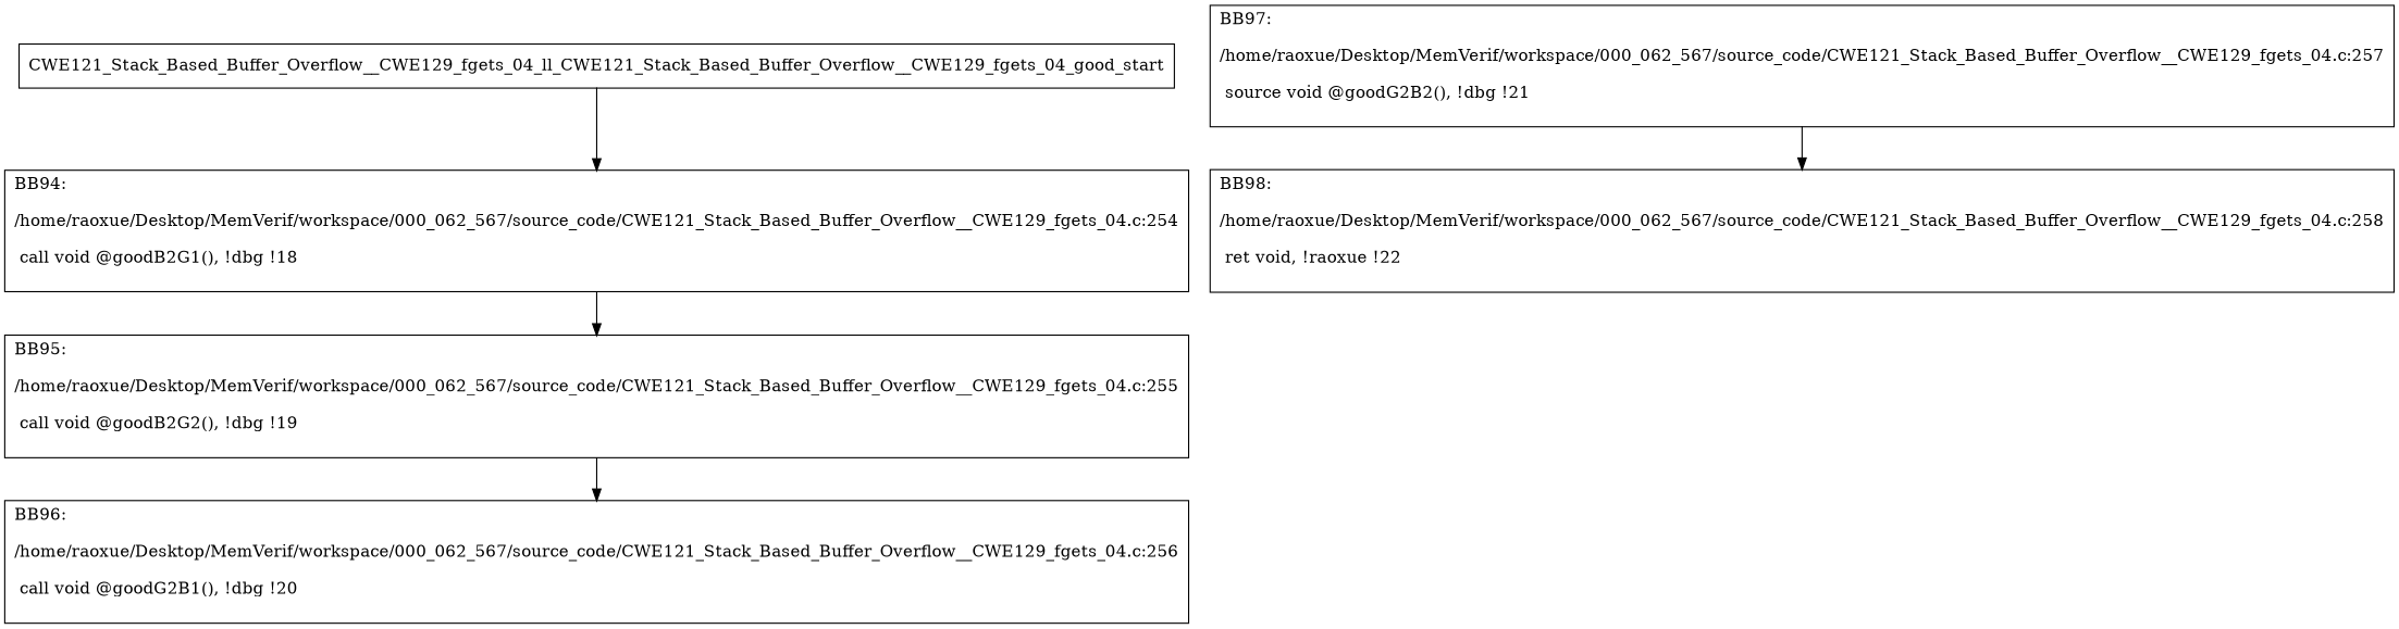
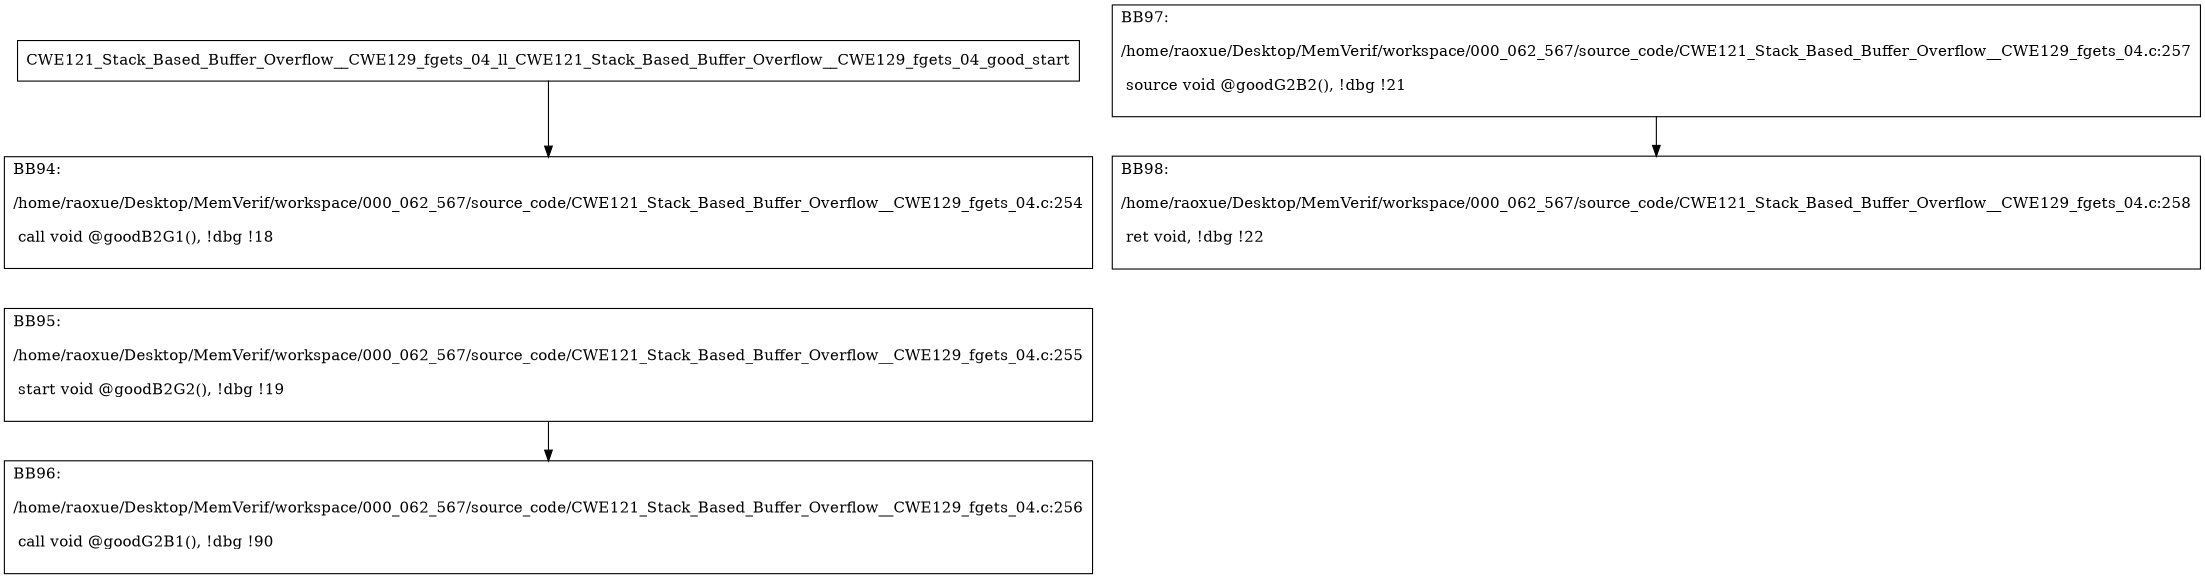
  digraph {
    node [shape=record]
    n1 [label="{CWE121_Stack_Based_Buffer_Overflow__CWE129_fgets_04_ll_CWE121_Stack_Based_Buffer_Overflow__CWE129_fgets_04_good_start}"]
    n2 [label="{BB94:\l\l/home/raoxue/Desktop/MemVerif/workspace/000_062_567/source_code/CWE121_Stack_Based_Buffer_Overflow__CWE129_fgets_04.c:254\l\n  call void @goodB2G1(), !dbg !18\l\n}"]
-   n3 [label="{BB95:\l\l/home/raoxue/Desktop/MemVerif/workspace/000_062_567/source_code/CWE121_Stack_Based_Buffer_Overflow__CWE129_fgets_04.c:255\l\n  call void @goodB2G2(), !dbg !19\l\n}"]
-   n4 [label="{BB96:\l\l/home/raoxue/Desktop/MemVerif/workspace/000_062_567/source_code/CWE121_Stack_Based_Buffer_Overflow__CWE129_fgets_04.c:256\l\n  call void @goodG2B1(), !dbg !20\l\n}"]
+   n3 [label="{BB95:\l\l/home/raoxue/Desktop/MemVerif/workspace/000_062_567/source_code/CWE121_Stack_Based_Buffer_Overflow__CWE129_fgets_04.c:255\l\n  start void @goodB2G2(), !dbg !19\l\n}"]
+   n4 [label="{BB96:\l\l/home/raoxue/Desktop/MemVerif/workspace/000_062_567/source_code/CWE121_Stack_Based_Buffer_Overflow__CWE129_fgets_04.c:256\l\n  call void @goodG2B1(), !dbg !90\l\n}"]
    n5 [label="{BB97:\l\l/home/raoxue/Desktop/MemVerif/workspace/000_062_567/source_code/CWE121_Stack_Based_Buffer_Overflow__CWE129_fgets_04.c:257\l\n  source void @goodG2B2(), !dbg !21\l\n}"]
-   n6 [label="{BB98:\l\l/home/raoxue/Desktop/MemVerif/workspace/000_062_567/source_code/CWE121_Stack_Based_Buffer_Overflow__CWE129_fgets_04.c:258\l\n  ret void, !raoxue !22\l\n}"]
+   n6 [label="{BB98:\l\l/home/raoxue/Desktop/MemVerif/workspace/000_062_567/source_code/CWE121_Stack_Based_Buffer_Overflow__CWE129_fgets_04.c:258\l\n  ret void, !dbg !22\l\n}"]
    n1 -> n2
-   n2 -> n3
    n3 -> n4
    n5 -> n6
  }
